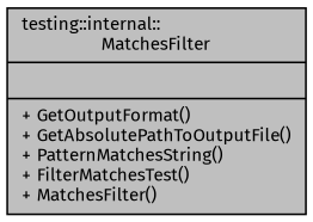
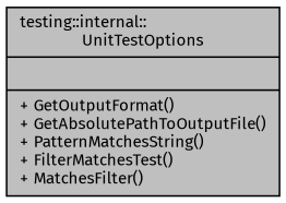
  digraph {
    fontname="Fira Sans"
-   n1 [color=black fillcolor=grey75 fontcolor=black fontname="Fira Sans" fontsize=10 height=0.2 label="{testing::internal::\lMatchesFilter\n||+ GetOutputFormat()\l+ GetAbsolutePathToOutputFile()\l+ PatternMatchesString()\l+ FilterMatchesTest()\l+ MatchesFilter()\l}" shape=record style=filled width=0.4]
+   n1 [color=black fillcolor=grey75 fontcolor=black fontname="Fira Sans" fontsize=10 height=0.2 label="{testing::internal::\lUnitTestOptions\n||+ GetOutputFormat()\l+ GetAbsolutePathToOutputFile()\l+ PatternMatchesString()\l+ FilterMatchesTest()\l+ MatchesFilter()\l}" shape=record style=filled width=0.4]
  }
